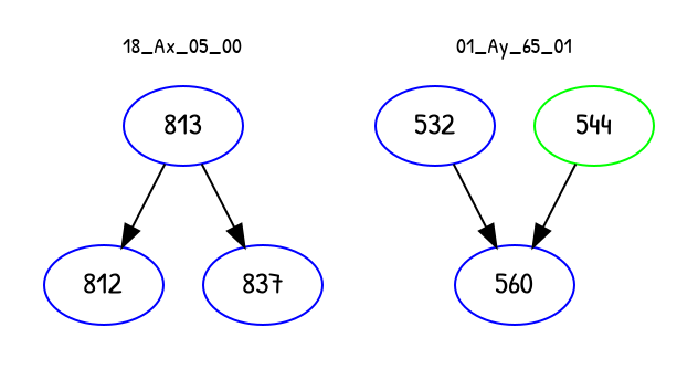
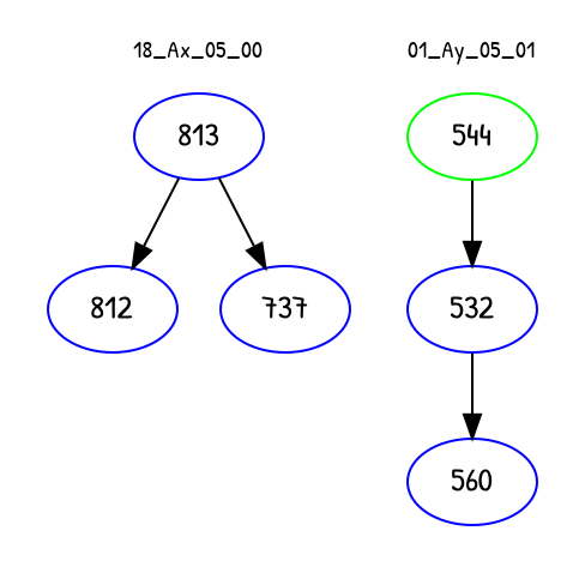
  digraph {
    fontname="Patrick Hand"
    node [color=blue fontname="Patrick Hand"]
    edge [color=black fontname="Patrick Hand"]
    n1 [label=813]
    n2 [label=812]
-   n3 [label=837]
+   n3 [label=737]
    n4 [color=green label=544]
    n5 [label=532]
    n6 [label=560]
    subgraph cluster_1 {
      color=white
      fontsize=10
      label="18_Ax_05_00"
      n1
      n2
      n3
    }
    subgraph cluster_2 {
      color=white
      fontsize=10
-     label="01_Ay_65_01"
+     label="01_Ay_05_01"
      n4
      n5
      n6
    }
    n1 -> n2
    n1 -> n3
-   n4 -> n6
+   n4 -> n5
    n5 -> n6
  }
